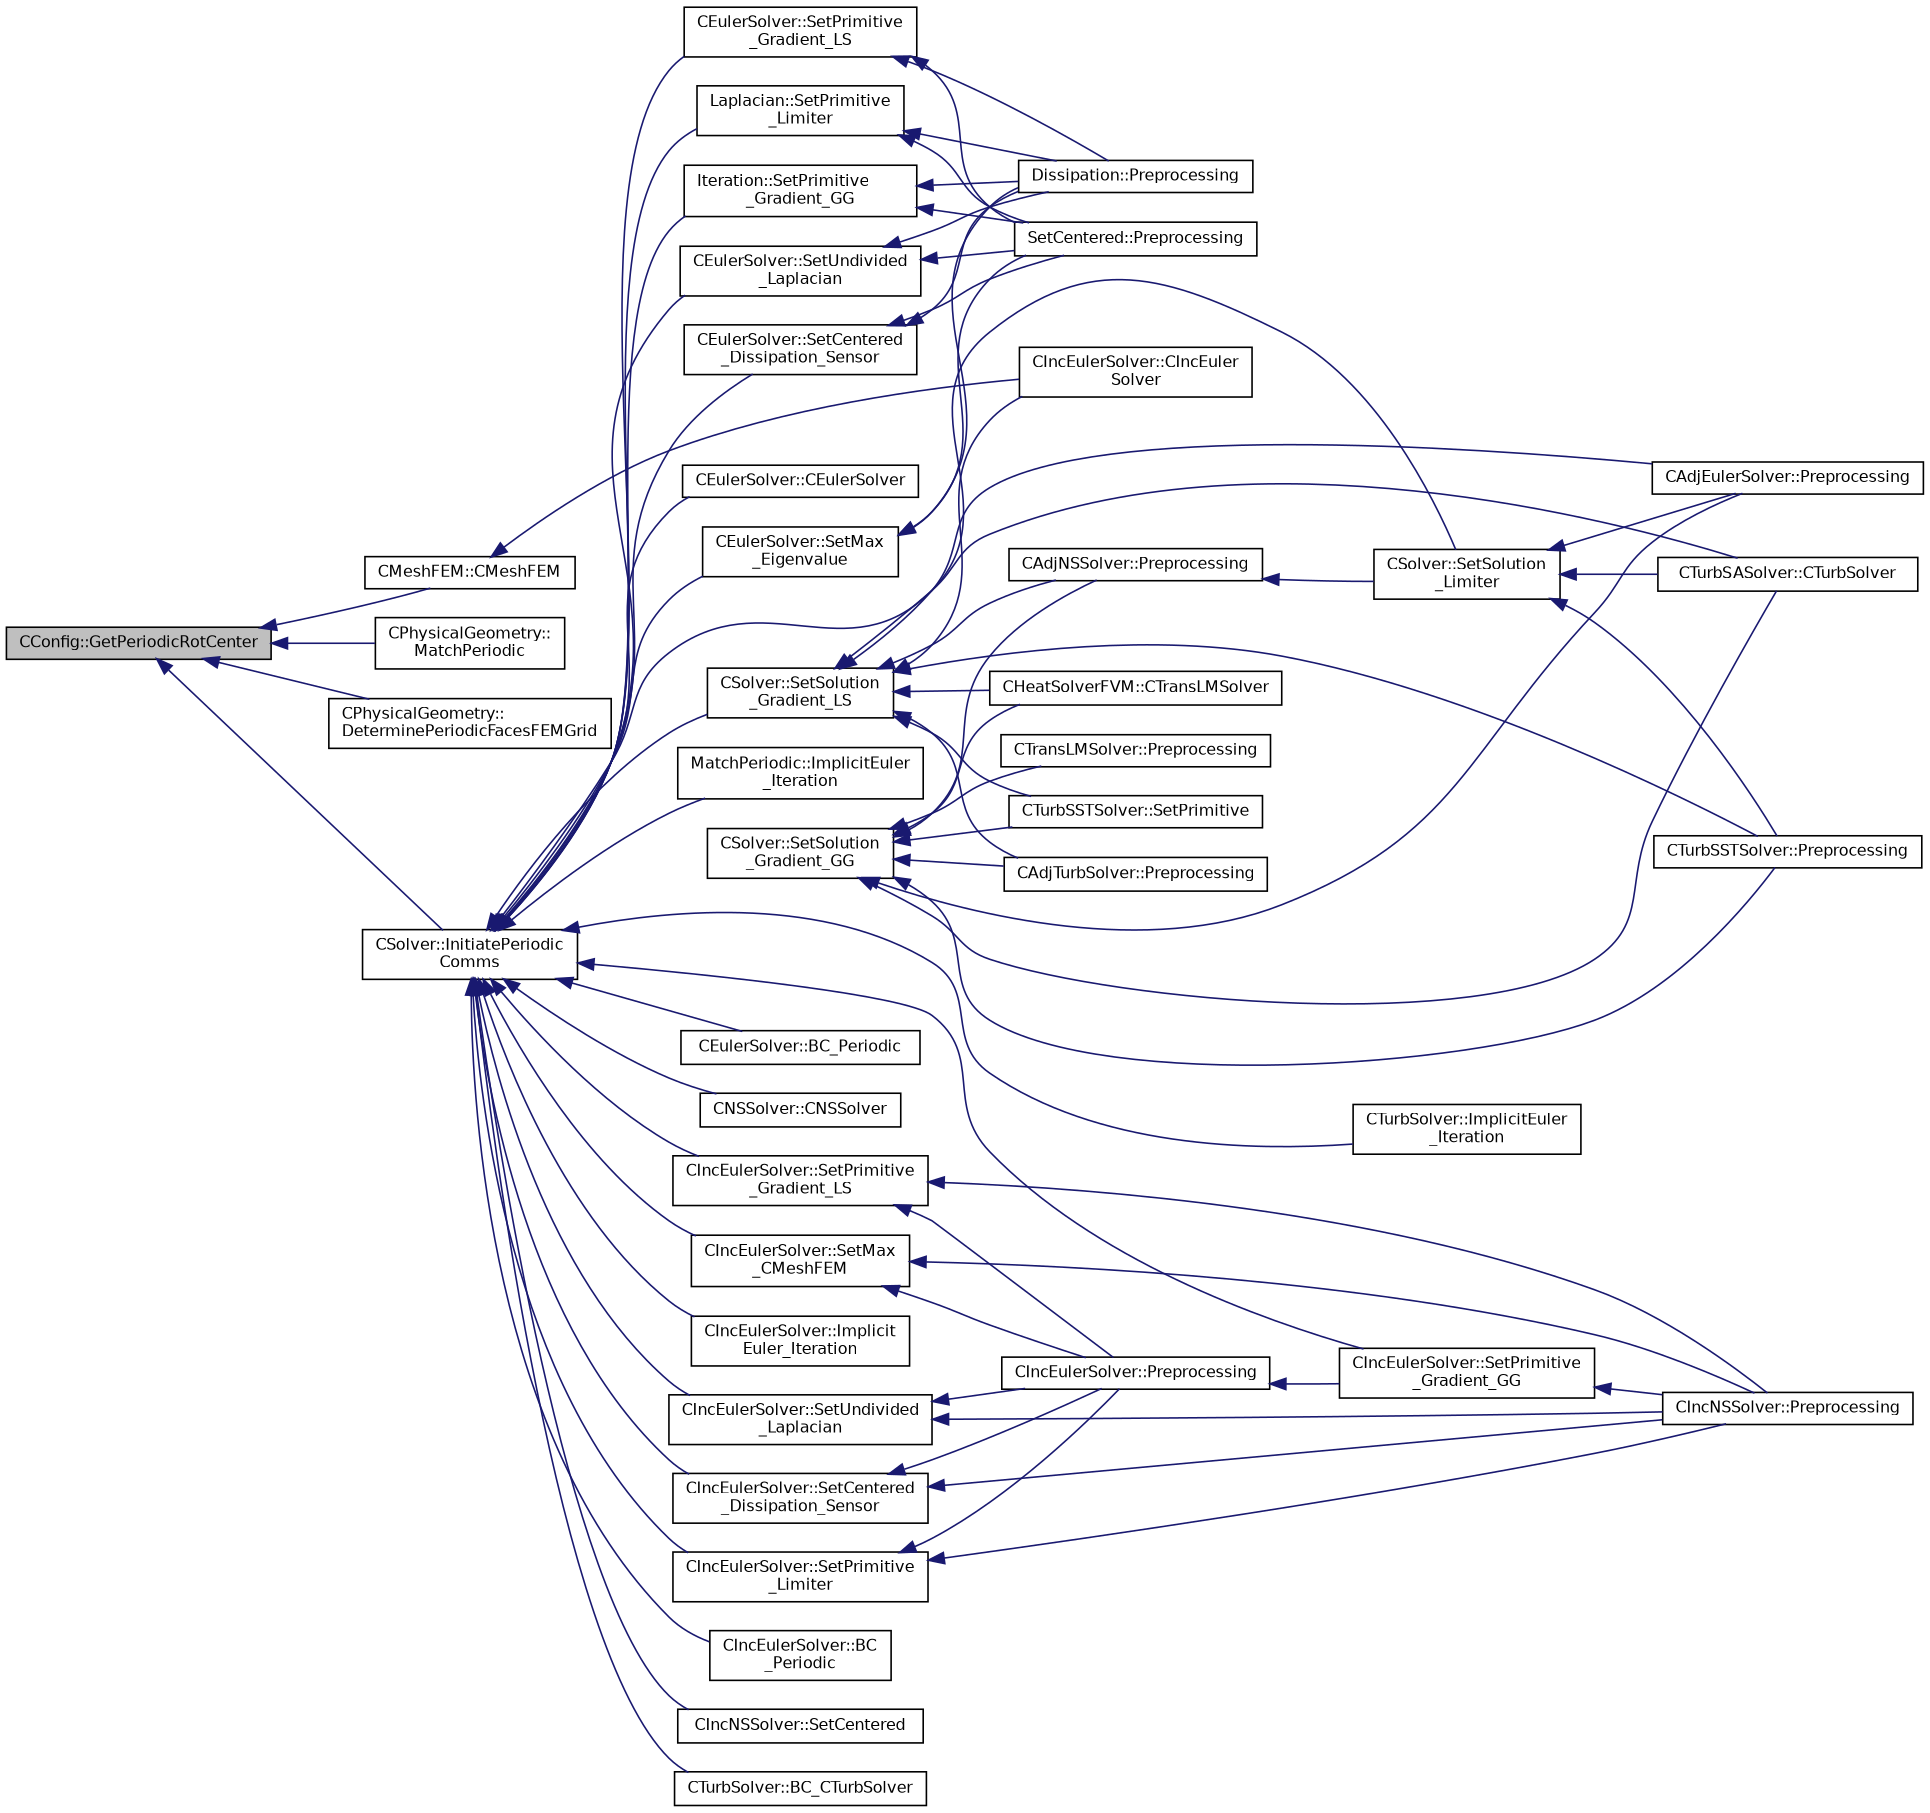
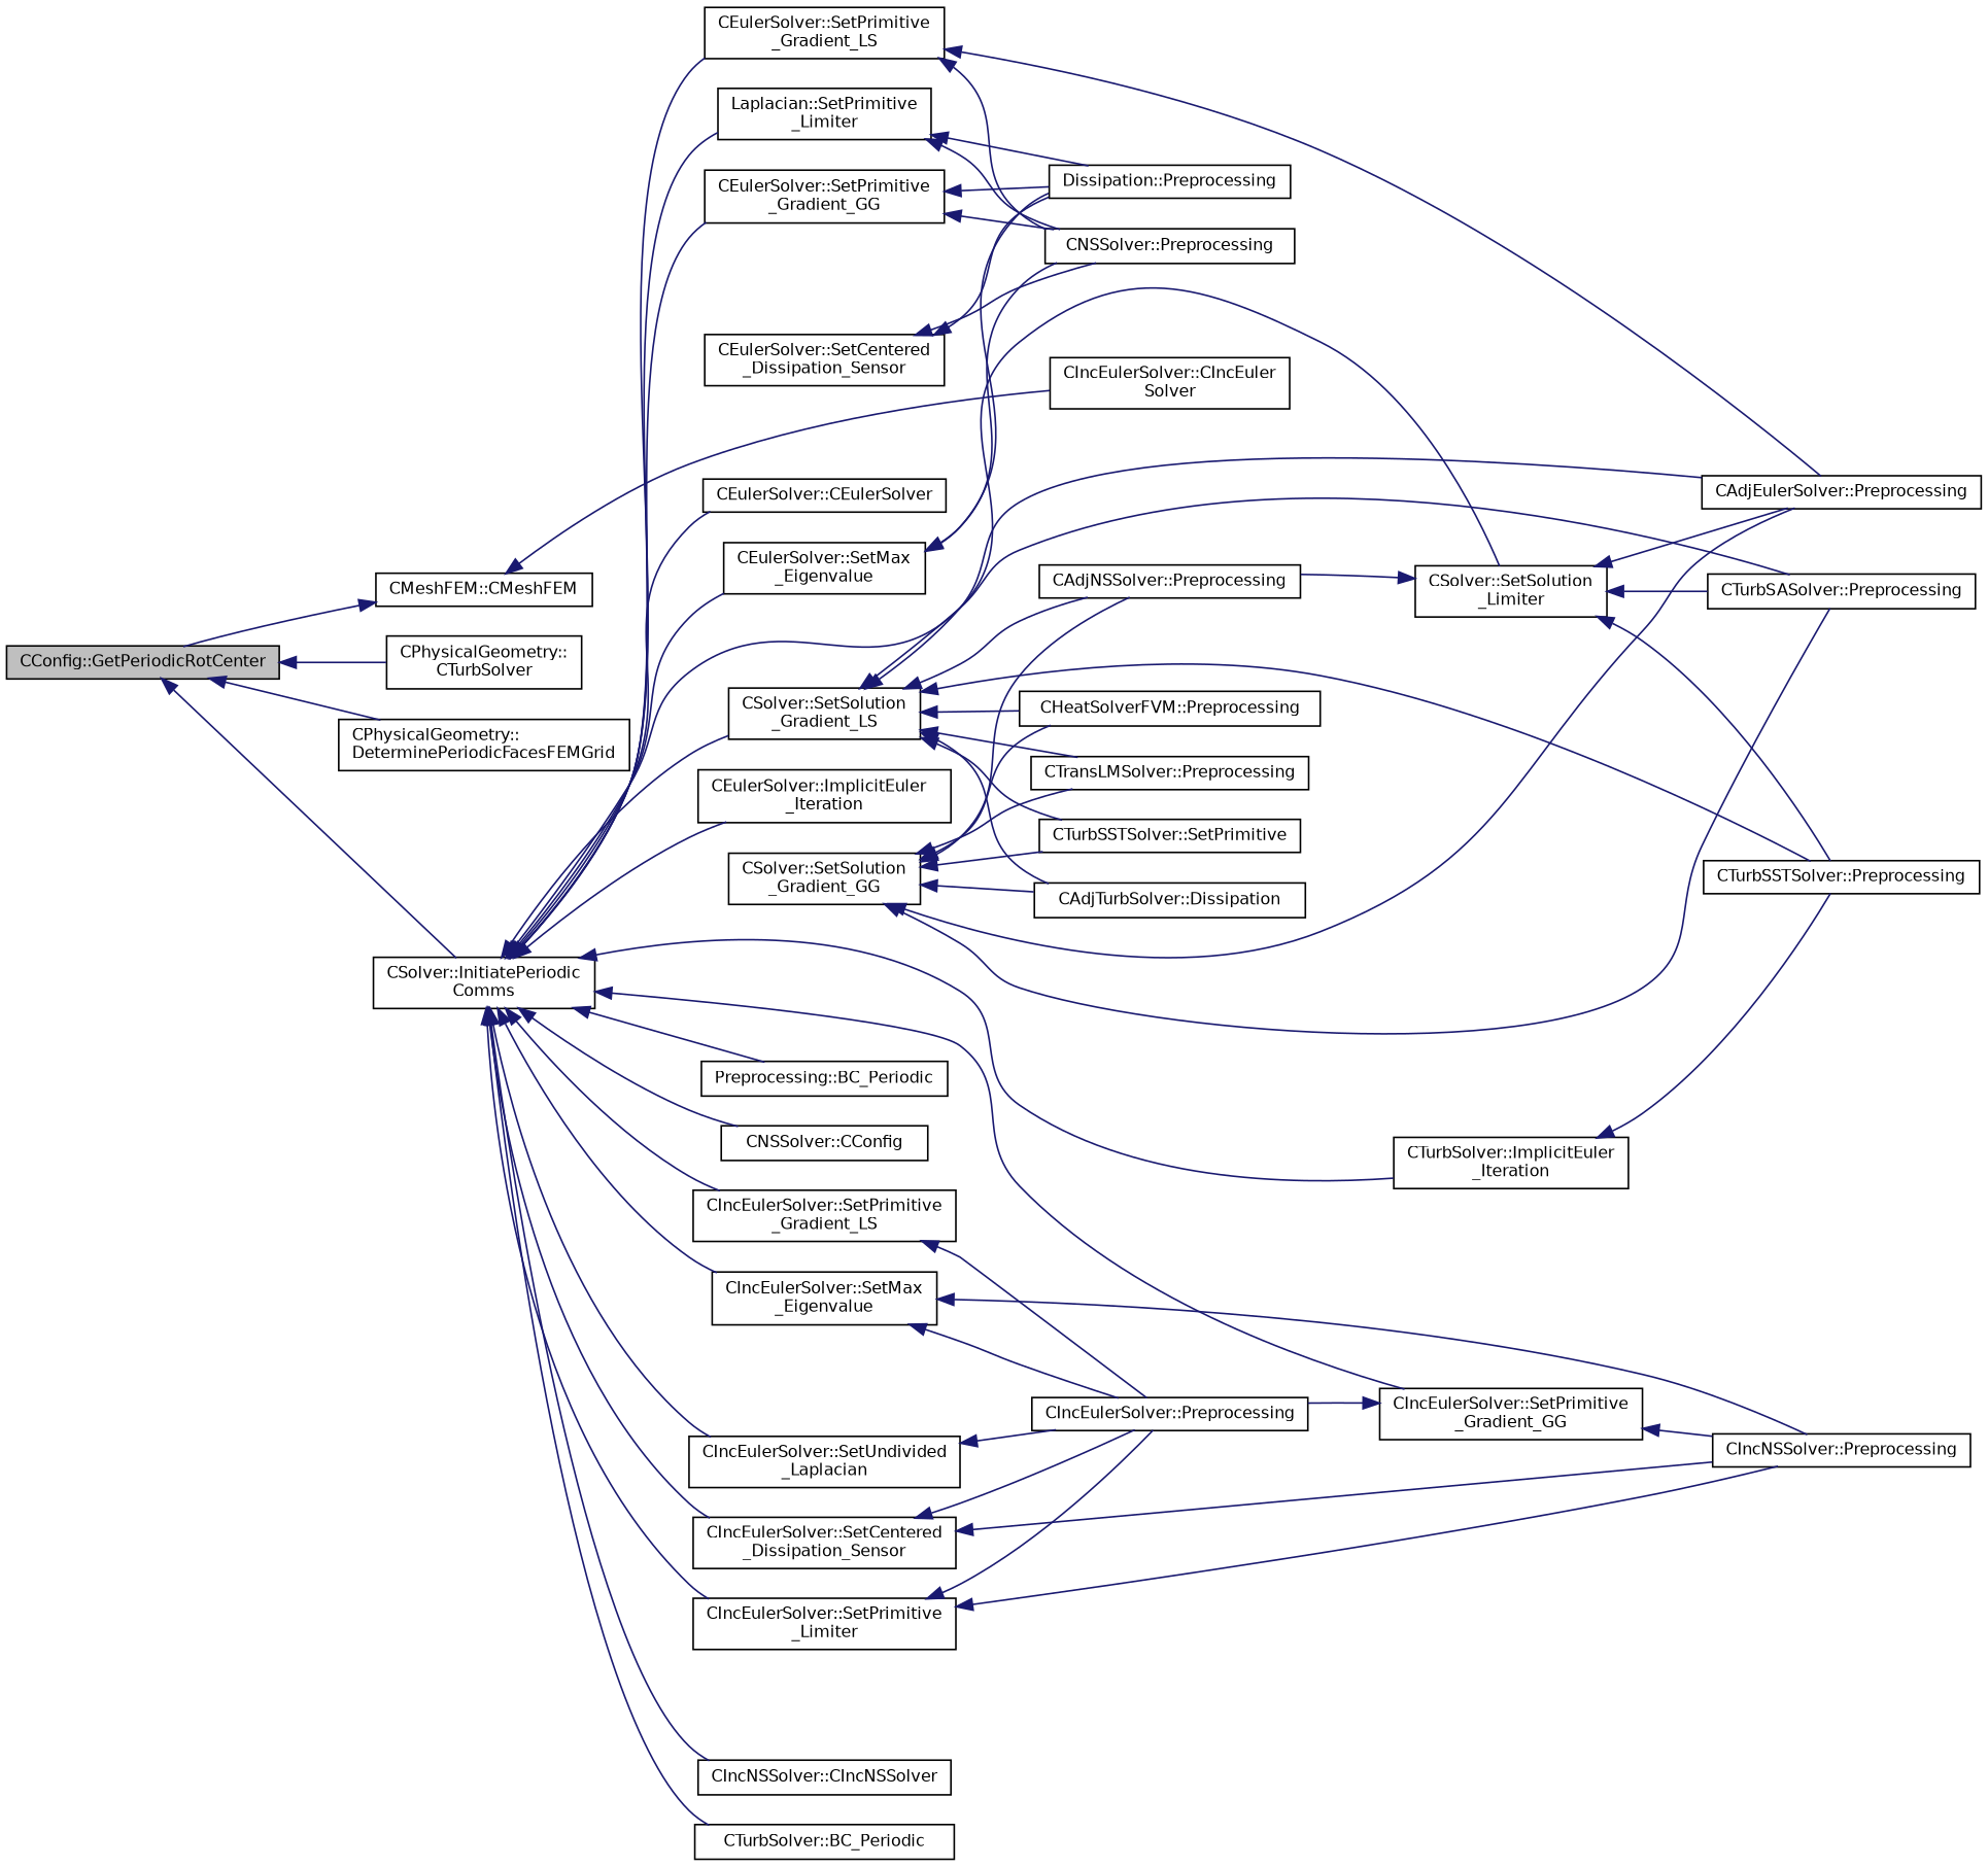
  digraph {
    rankdir=LR
    node [color=black fillcolor=white fontname=Helvetica fontsize=10 shape=record style=filled]
    edge [color=midnightblue dir=back fontname=Helvetica fontsize=10 labelfontname=Helvetica labelfontsize=10 style=solid]
    n1 [fillcolor=grey75 fontcolor=black height=0.2 label="CConfig::GetPeriodicRotCenter" width=0.4]
    n2 [height=0.2 label="CMeshFEM::CMeshFEM" width=0.4]
-   n3 [height=0.2 label="CPhysicalGeometry::\lMatchPeriodic" width=0.4]
+   n3 [height=0.2 label="CPhysicalGeometry::\lCTurbSolver" width=0.4]
    n4 [height=0.2 label="CPhysicalGeometry::\lDeterminePeriodicFacesFEMGrid" width=0.4]
    n5 [height=0.2 label="CSolver::InitiatePeriodic\lComms" width=0.4]
    n6 [height=0.2 label="CIncEulerSolver::CIncEuler\lSolver" width=0.4]
    n7 [height=0.2 label="CEulerSolver::CEulerSolver" width=0.4]
    n8 [height=0.2 label="CEulerSolver::SetMax\l_Eigenvalue" width=0.4]
-   n9 [height=0.2 label="CEulerSolver::SetUndivided\l_Laplacian" width=0.4]
    n10 [height=0.2 label="CEulerSolver::SetCentered\l_Dissipation_Sensor" width=0.4]
-   n11 [height=0.2 label="MatchPeriodic::ImplicitEuler\l_Iteration" width=0.4]
-   n12 [height=0.2 label="Iteration::SetPrimitive\l_Gradient_GG" width=0.4]
+   n11 [height=0.2 label="CEulerSolver::ImplicitEuler\l_Iteration" width=0.4]
+   n12 [height=0.2 label="CEulerSolver::SetPrimitive\l_Gradient_GG" width=0.4]
    n13 [height=0.2 label="CEulerSolver::SetPrimitive\l_Gradient_LS" width=0.4]
    n14 [height=0.2 label="Laplacian::SetPrimitive\l_Limiter" width=0.4]
-   n15 [height=0.2 label="CEulerSolver::BC_Periodic" width=0.4]
-   n16 [height=0.2 label="CNSSolver::CNSSolver" width=0.4]
-   n17 [height=0.2 label="CIncEulerSolver::SetMax\l_CMeshFEM" width=0.4]
+   n15 [height=0.2 label="Preprocessing::BC_Periodic" width=0.4]
+   n16 [height=0.2 label="CNSSolver::CConfig" width=0.4]
+   n17 [height=0.2 label="CIncEulerSolver::SetMax\l_Eigenvalue" width=0.4]
    n18 [height=0.2 label="CIncEulerSolver::SetUndivided\l_Laplacian" width=0.4]
    n19 [height=0.2 label="CIncEulerSolver::SetCentered\l_Dissipation_Sensor" width=0.4]
-   n20 [height=0.2 label="CIncEulerSolver::Implicit\lEuler_Iteration" width=0.4]
    n21 [height=0.2 label="CIncEulerSolver::SetPrimitive\l_Gradient_GG" width=0.4]
    n22 [height=0.2 label="CIncEulerSolver::SetPrimitive\l_Gradient_LS" width=0.4]
    n23 [height=0.2 label="CIncEulerSolver::SetPrimitive\l_Limiter" width=0.4]
-   n24 [height=0.2 label="CIncEulerSolver::BC\l_Periodic" width=0.4]
-   n25 [height=0.2 label="CIncNSSolver::SetCentered" width=0.4]
-   n26 [height=0.2 label="CTurbSolver::BC_CTurbSolver" width=0.4]
+   n25 [height=0.2 label="CIncNSSolver::CIncNSSolver" width=0.4]
+   n26 [height=0.2 label="CTurbSolver::BC_Periodic" width=0.4]
    n27 [height=0.2 label="CTurbSolver::ImplicitEuler\l_Iteration" width=0.4]
    n28 [height=0.2 label="CSolver::SetSolution\l_Gradient_LS" width=0.4]
    n29 [height=0.2 label="CSolver::SetSolution\l_Limiter" width=0.4]
    n30 [height=0.2 label="Dissipation::Preprocessing" width=0.4]
-   n31 [height=0.2 label="SetCentered::Preprocessing" width=0.4]
+   n31 [height=0.2 label="CNSSolver::Preprocessing" width=0.4]
    n32 [height=0.2 label="CIncEulerSolver::Preprocessing" width=0.4]
    n33 [height=0.2 label="CIncNSSolver::Preprocessing" width=0.4]
    n34 [height=0.2 label="CSolver::SetSolution\l_Gradient_GG" width=0.4]
    n35 [height=0.2 label="CAdjEulerSolver::Preprocessing" width=0.4]
    n36 [height=0.2 label="CAdjNSSolver::Preprocessing" width=0.4]
-   n37 [height=0.2 label="CAdjTurbSolver::Preprocessing" width=0.4]
-   n38 [height=0.2 label="CHeatSolverFVM::CTransLMSolver" width=0.4]
+   n37 [height=0.2 label="CAdjTurbSolver::Dissipation" width=0.4]
+   n38 [height=0.2 label="CHeatSolverFVM::Preprocessing" width=0.4]
    n39 [height=0.2 label="CTransLMSolver::Preprocessing" width=0.4]
-   n40 [height=0.2 label="CTurbSASolver::CTurbSolver" width=0.4]
+   n40 [height=0.2 label="CTurbSASolver::Preprocessing" width=0.4]
    n41 [height=0.2 label="CTurbSSTSolver::Preprocessing" width=0.4]
    n42 [height=0.2 label="CTurbSSTSolver::SetPrimitive" width=0.4]
-   n1 -> n2
+   n2 -> n1
    n1 -> n3
    n1 -> n4
    n1 -> n5
    n2 -> n6
    n5 -> n7
    n5 -> n8
-   n5 -> n9
-   n5 -> n10
    n5 -> n11
    n5 -> n12
    n5 -> n13
    n5 -> n14
    n5 -> n15
    n5 -> n16
    n5 -> n17
    n5 -> n18
    n5 -> n19
-   n5 -> n20
    n5 -> n21
    n5 -> n22
    n5 -> n23
-   n5 -> n24
    n5 -> n25
    n5 -> n26
    n5 -> n27
    n5 -> n28
    n5 -> n29
    n8 -> n30
    n8 -> n31
-   n9 -> n30
-   n9 -> n31
    n10 -> n30
    n10 -> n31
    n12 -> n30
    n12 -> n31
-   n13 -> n30
+   n13 -> n35
    n13 -> n31
    n14 -> n30
    n14 -> n31
    n17 -> n32
    n17 -> n33
    n18 -> n32
-   n18 -> n33
    n19 -> n32
    n19 -> n33
-   n32 -> n21
+   n21 -> n32
    n21 -> n33
    n22 -> n32
-   n22 -> n33
    n23 -> n32
    n23 -> n33
    n28 -> n35
    n28 -> n36
    n28 -> n37
    n28 -> n38
-   n28 -> n6
+   n28 -> n39
    n28 -> n40
    n28 -> n41
    n28 -> n42
    n29 -> n35
-   n36 -> n29
+   n29 -> n36
    n29 -> n40
    n29 -> n41
    n34 -> n35
    n34 -> n36
    n34 -> n37
    n34 -> n38
    n34 -> n39
    n34 -> n40
-   n34 -> n41
+   n27 -> n41
    n34 -> n42
  }
